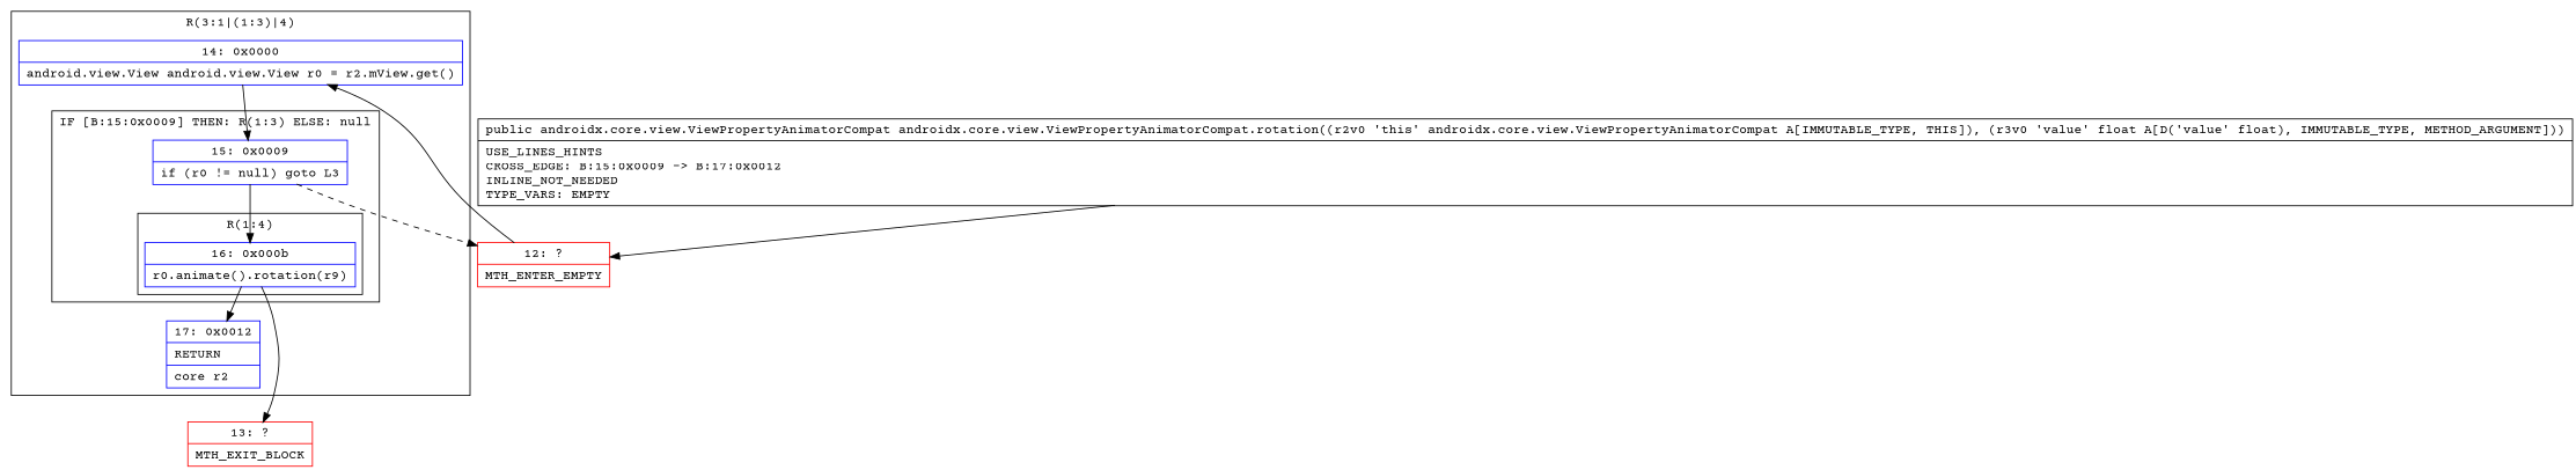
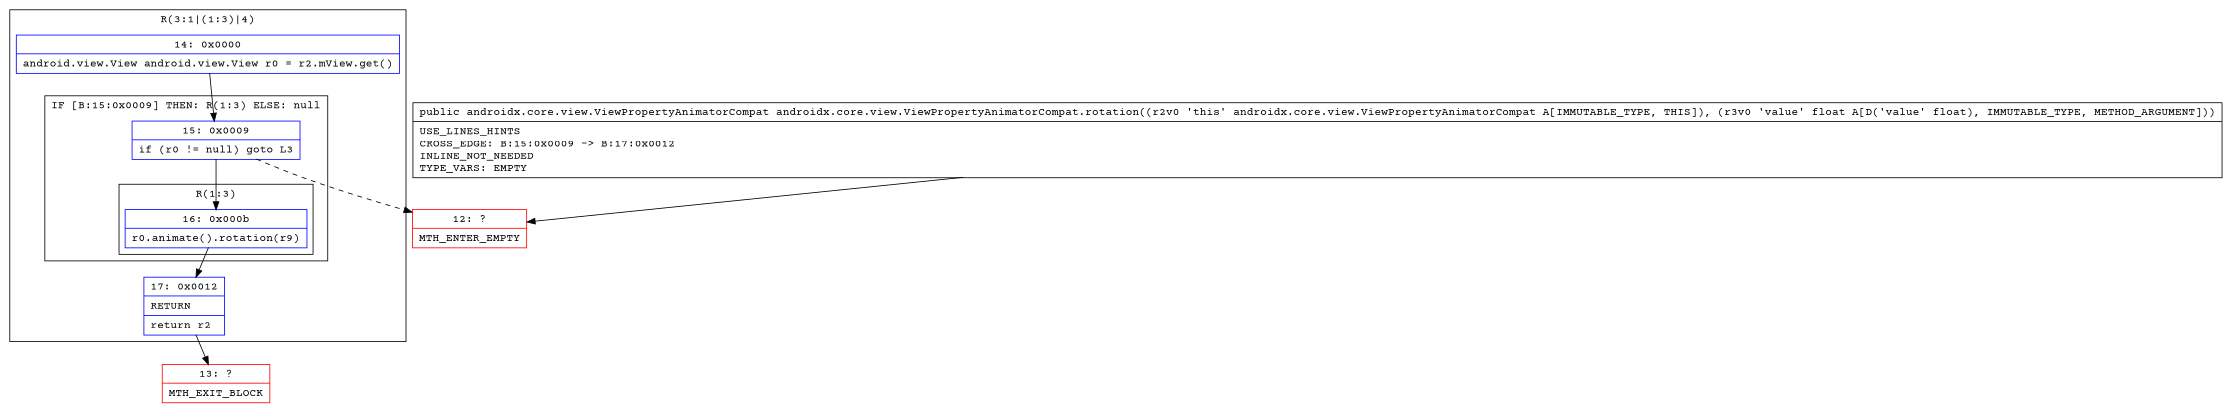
  digraph {
    fontname="Courier Prime"
    node [color=blue fontname="Courier Prime" shape=record]
    edge [fontname="Courier Prime"]
    n1 [label="{16\:\ 0x000b|r0.animate().rotation(r9)\l}"]
    n2 [label="{15\:\ 0x0009|if (r0 != null) goto L3\l}"]
    n3 [label="{14\:\ 0x0000|android.view.View android.view.View r0 = r2.mView.get()\l}"]
-   n4 [label="{17\:\ 0x0012|RETURN\l|core r2\l}"]
+   n4 [label="{17\:\ 0x0012|RETURN\l|return r2\l}"]
    n5 [color=red label="{12\:\ ?|MTH_ENTER_EMPTY\l}"]
    n6 [color=red label="{13\:\ ?|MTH_EXIT_BLOCK\l}"]
    n7 [label="{public androidx.core.view.ViewPropertyAnimatorCompat androidx.core.view.ViewPropertyAnimatorCompat.rotation((r2v0 'this' androidx.core.view.ViewPropertyAnimatorCompat A[IMMUTABLE_TYPE, THIS]), (r3v0 'value' float A[D('value' float), IMMUTABLE_TYPE, METHOD_ARGUMENT]))  | USE_LINES_HINTS\lCROSS_EDGE: B:15:0x0009 \-\> B:17:0x0012\lINLINE_NOT_NEEDED\lTYPE_VARS: EMPTY\l}" color=""]
    subgraph cluster_1 {
      label="R(3:1|(1:3)|4)"
      n3
      n4
      subgraph cluster_2 {
        label="IF [B:15:0x0009] THEN: R(1:3) ELSE: null"
        n2
        subgraph cluster_3 {
-         label="R(1:4)"
+         label="R(1:3)"
          n1
        }
      }
    }
    n1 -> n4
    n2 -> n1
    n2 -> n5 [style=dashed]
    n3 -> n2
-   n1 -> n6
-   n5 -> n3
+   n4 -> n6
    n7 -> n5
  }
